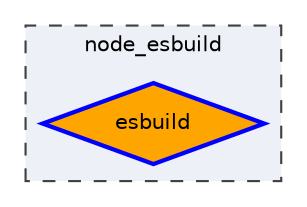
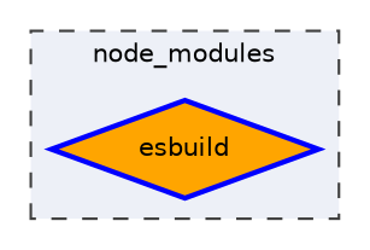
  digraph {
    compound=true
    n1 [color=blue fillcolor=orange fontname=Helvetica fontsize=10 height=0.2 label=esbuild shape=diamond style="filled,bold" width=0.4]
    subgraph cluster_1 {
      bgcolor="#edf0f7"
      fontname=Helvetica
      fontsize=10
-     label=node_esbuild
+     label=node_modules
      pencolor=grey25
      style="filled,dashed"
      n1
    }
  }
